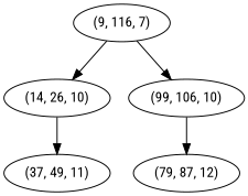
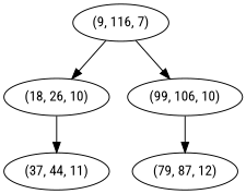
  digraph {
    fontname="Roboto Condensed"
    node [fontname="Roboto Condensed"]
    edge [fontname="Roboto Condensed"]
    "(9, 116, 7)"
-   "(18, 26, 10)" [label="(14, 26, 10)"]
+   "(18, 26, 10)"
    "(99, 106, 10)"
-   "(37, 44, 11)" [label="(37, 49, 11)"]
+   "(37, 44, 11)"
    "(79, 87, 12)"
    "(9, 116, 7)" -> "(18, 26, 10)"
    "(9, 116, 7)" -> "(99, 106, 10)"
    "(18, 26, 10)" -> "(37, 44, 11)"
    "(99, 106, 10)" -> "(79, 87, 12)"
  }
